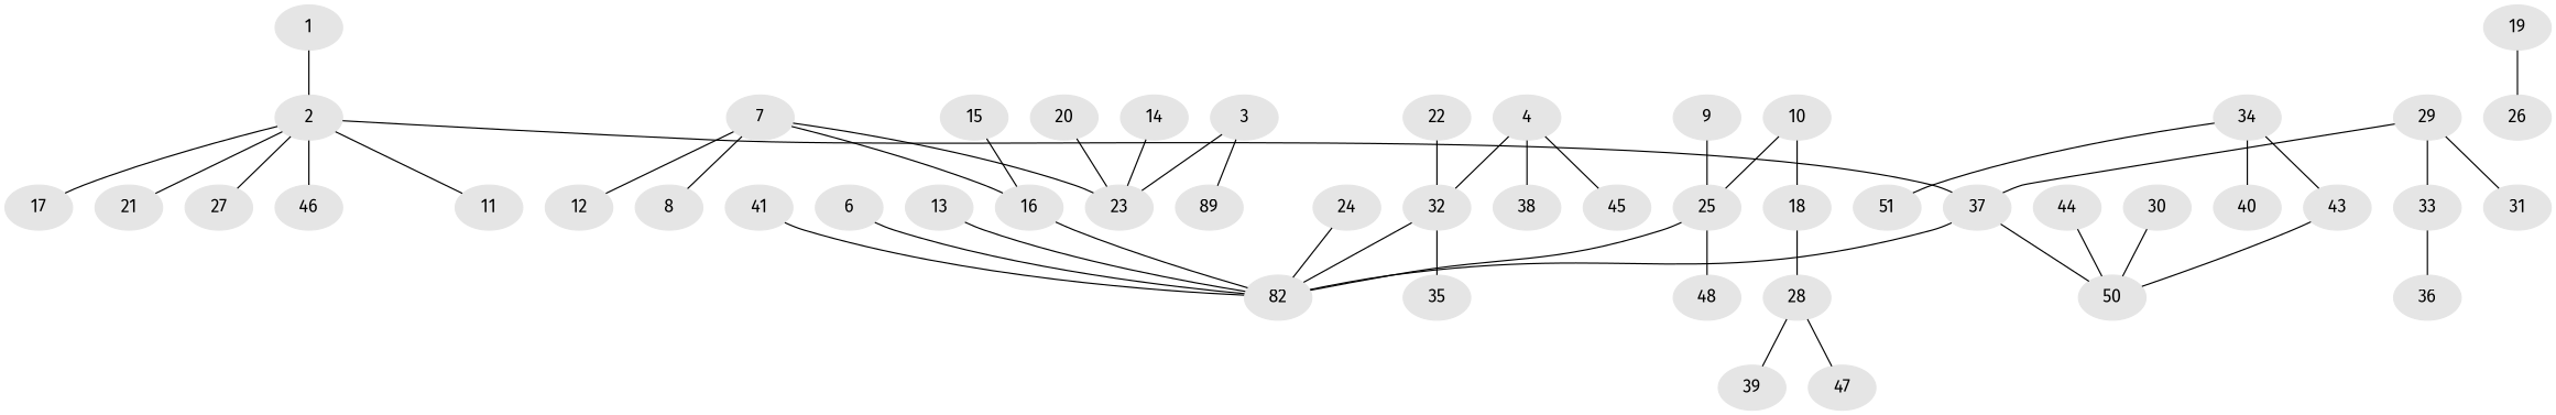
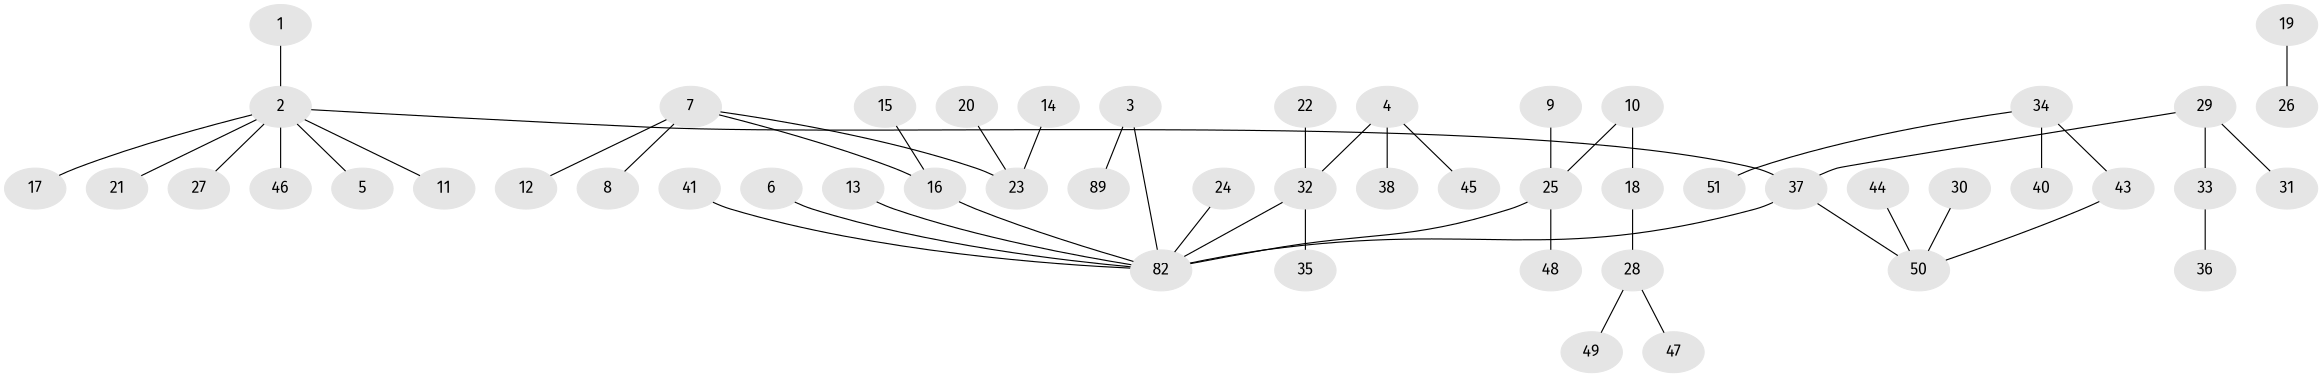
  graph {
    fontname="Fira Sans"
    node [color=gray90 fontname="Fira Sans" style=filled]
    edge [fontname="Fira Sans" weight=1.0]
    1
    2
+   5
    11
    17
    21
    27
    37
    46
    33
    36
    n12 [label=82]
    50
    3
    n15 [label=89]
    4
    32
    38
    45
    35
    6
    7
    8
    12
    16
    23
    9
    25
    48
    10
    18
    28
    13
    14
    15
    19
    26
-   39
+   39 [label=49]
    47
    20
    22
    24
    29
    31
    30
    34
    40
    43
    51
    41
    44
    1 -- 2
+   2 -- 5
    2 -- 11
    2 -- 17
    2 -- 21
    2 -- 27
    2 -- 37
    2 -- 46
    37 -- n12
    37 -- 50
    33 -- 36
-   3 -- 23
+   3 -- n12
    3 -- n15
    4 -- 32
    4 -- 38
    4 -- 45
    32 -- n12
    32 -- 35
    6 -- n12
    7 -- 8
    7 -- 12
    7 -- 16
    7 -- 23
    16 -- n12
    9 -- 25
    25 -- n12
    25 -- 48
    10 -- 25
    10 -- 18
    18 -- 28
    28 -- 39
    28 -- 47
    13 -- n12
    14 -- 23
    15 -- 16
    19 -- 26
    20 -- 23
    22 -- 32
    24 -- n12
    29 -- 37
    29 -- 33
    29 -- 31
    30 -- 50
    34 -- 40
    34 -- 43
    34 -- 51
    43 -- 50
    41 -- n12
    44 -- 50
  }
